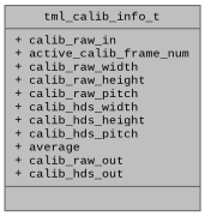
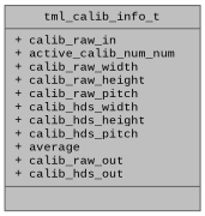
  digraph {
    fontname="Liberation Mono"
-   n1 [color=gray40 fillcolor=grey75 fontcolor=black fontname="Liberation Mono" fontsize=10 height=0.2 label="{tml_calib_info_t\n|+ calib_raw_in\l+ active_calib_frame_num\l+ calib_raw_width\l+ calib_raw_height\l+ calib_raw_pitch\l+ calib_hds_width\l+ calib_hds_height\l+ calib_hds_pitch\l+ average\l+ calib_raw_out\l+ calib_hds_out\l|}" shape=record style=filled width=0.4]
+   n1 [color=gray40 fillcolor=grey75 fontcolor=black fontname="Liberation Mono" fontsize=10 height=0.2 label="{tml_calib_info_t\n|+ calib_raw_in\l+ active_calib_num_num\l+ calib_raw_width\l+ calib_raw_height\l+ calib_raw_pitch\l+ calib_hds_width\l+ calib_hds_height\l+ calib_hds_pitch\l+ average\l+ calib_raw_out\l+ calib_hds_out\l|}" shape=record style=filled width=0.4]
  }
